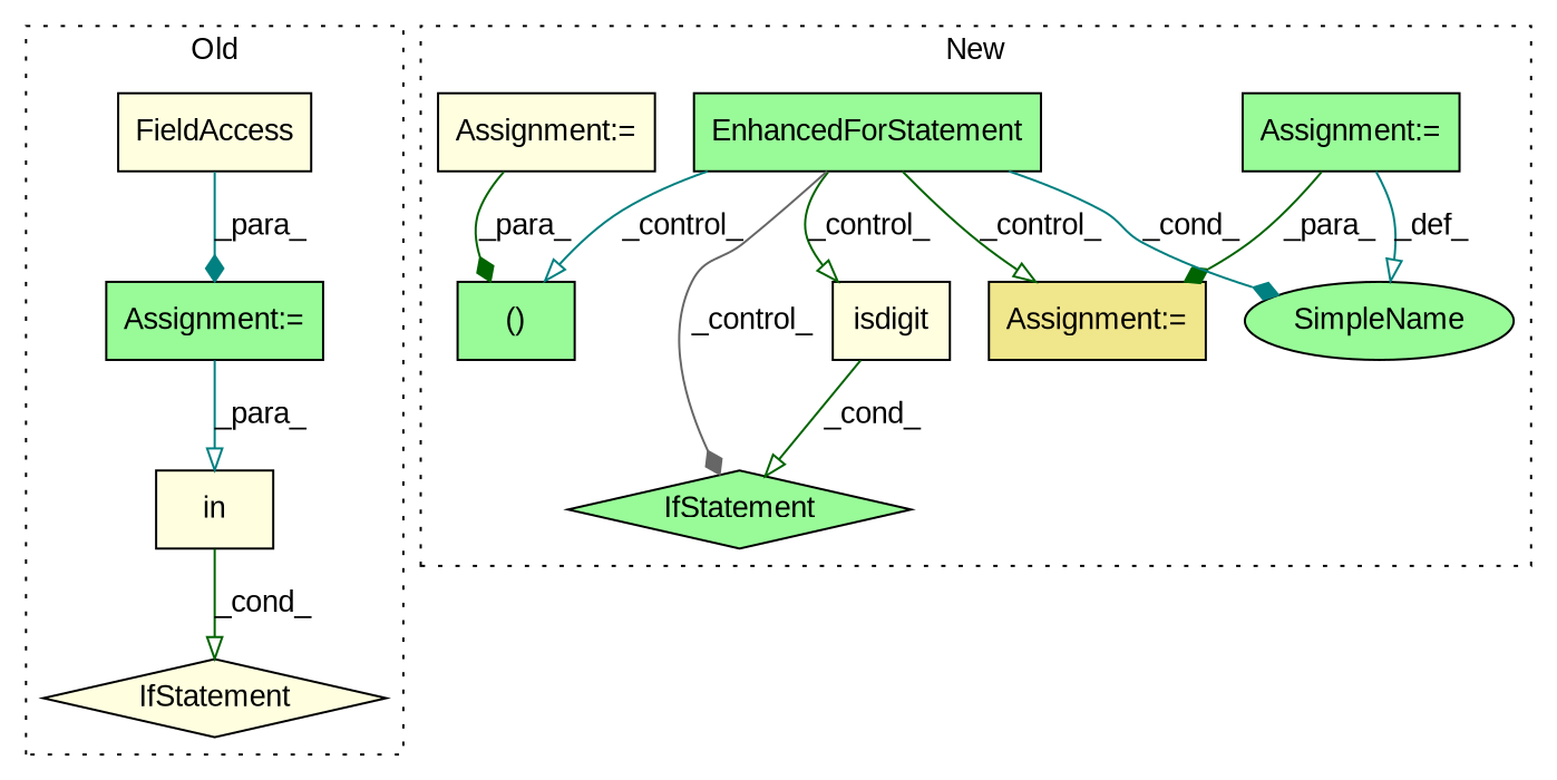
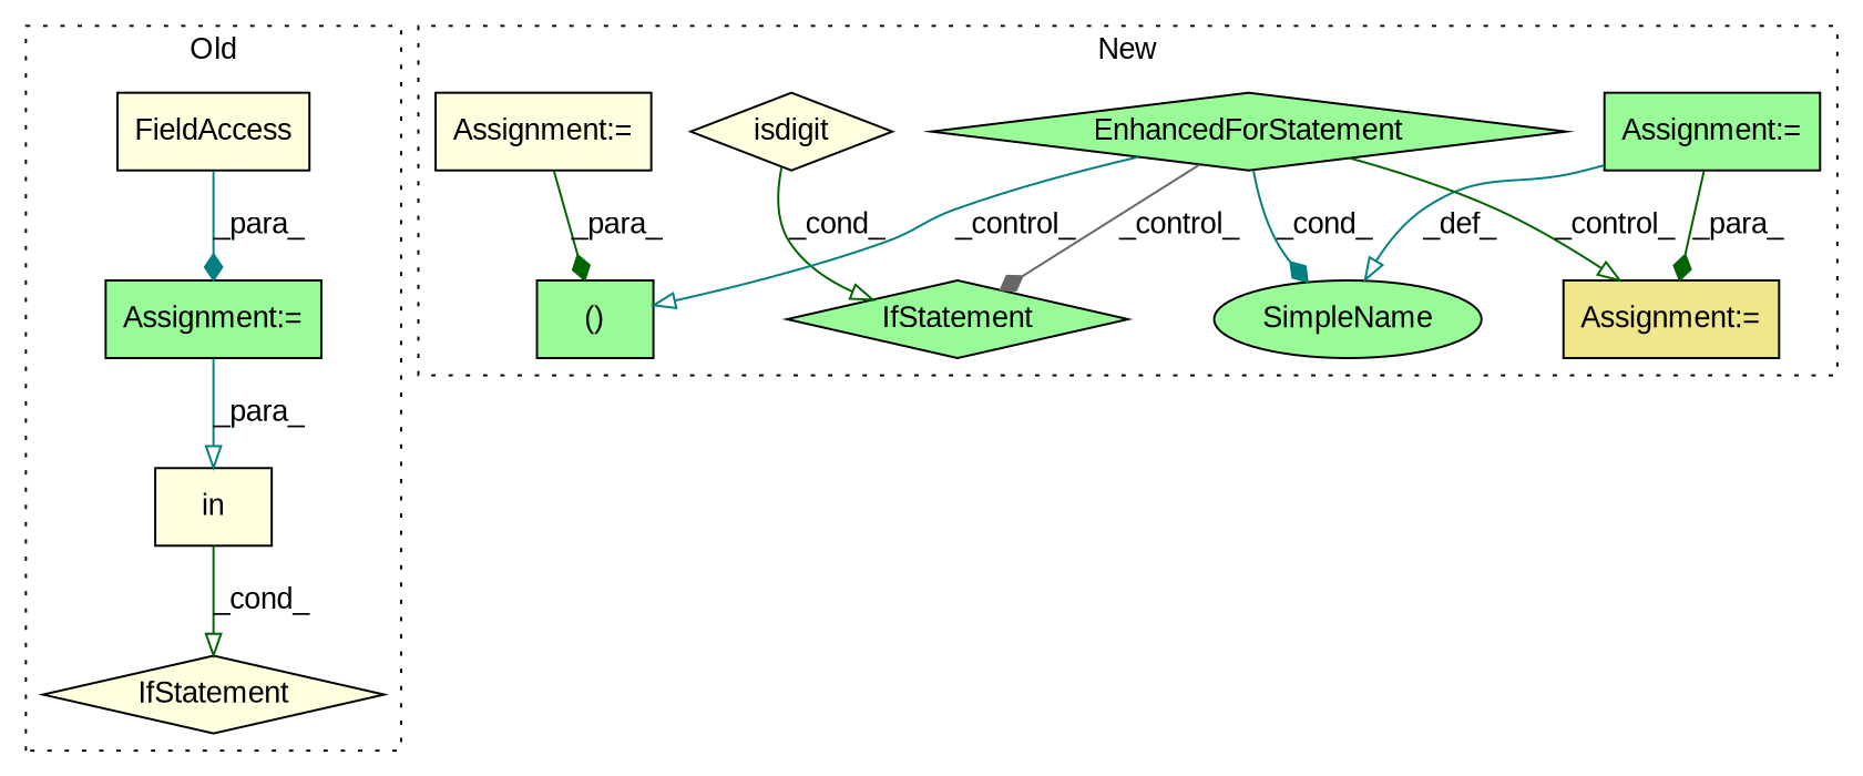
  digraph {
    fontname="Liberation Sans"
    node [a=7 fillcolor=palegreen fontname="Liberation Sans" l="4,2" s="5607,5721" shape=box style=filled]
    edge [arrowhead=onormal color=darkgreen fontname="Liberation Sans"]
    n1 [a=105 fillcolor=lightyellow l=18 label=in s=5875]
    n2 [a=25 fillcolor=lightyellow label=IfStatement s="5847,6005" shape=diamond]
    n3 [l=41 label="Assignment:=" s=5961]
    n4 [a=22 fillcolor=lightyellow l=22 label=FieldAccess s=5971]
-   n5 [a=32 fillcolor=lightyellow l=9 label=isdigit s=5967]
+   n5 [a=32 fillcolor=lightyellow l=9 label=isdigit s=5967 shape=diamond]
    n6 [a=25 label=IfStatement s="5924,5976" shape=diamond]
    n7 [a=42 l=5 label=SimpleName s=5676 shape=ellipse]
    n8 [a=106 l=44 label="()" s=5738]
    n9 [fillcolor=lightyellow l=4 label="Assignment:=" s=4996]
    n10 [l="53,2" label="Assignment:="]
    n11 [fillcolor=khaki l=2 label="Assignment:=" s=5782]
-   n12 [a=70 l="53,2" label=EnhancedForStatement]
+   n12 [a=70 l="53,2" label=EnhancedForStatement shape=diamond]
    subgraph cluster_1 {
      label=Old
      style=dotted
      n1
      n2
      n3
      n4
    }
    subgraph cluster_2 {
      label=New
      style=dotted
      n5
      n6
      n7
      n8
      n9
      n10
      n11
      n12
    }
    n1 -> n2 [label=_cond_]
    n3 -> n1 [color=teal label=_para_]
    n4 -> n3 [arrowhead=diamond color=teal label=_para_]
    n5 -> n6 [label=_cond_]
    n9 -> n8 [arrowhead=diamond label=_para_]
    n10 -> n7 [color=teal label=_def_]
    n10 -> n11 [arrowhead=diamond label=_para_]
-   n12 -> n5 [label=_control_]
    n12 -> n6 [arrowhead=diamond color=gray40 label=_control_]
    n12 -> n7 [arrowhead=diamond color=teal label=_cond_]
    n12 -> n8 [color=teal label=_control_]
    n12 -> n11 [label=_control_]
  }
